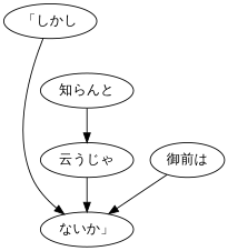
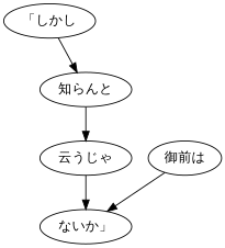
  digraph {
    fontname=Ubuntu
    node [fontname=Ubuntu]
    edge [fontname=Ubuntu]
    n1 [label="「しかし"]
    n2 [label="ないか」"]
    n3 [label="御前は"]
    n4 [label="知らんと"]
    n5 [label="云うじゃ"]
-   n1 -> n2
+   n1 -> n4
    n3 -> n2
    n4 -> n5
    n5 -> n2
  }
